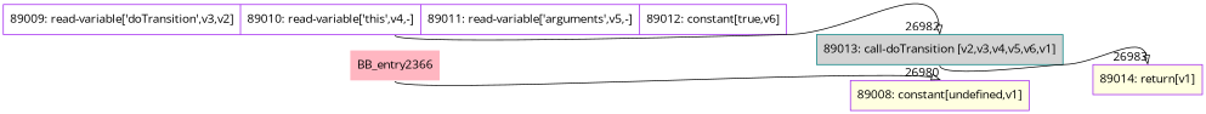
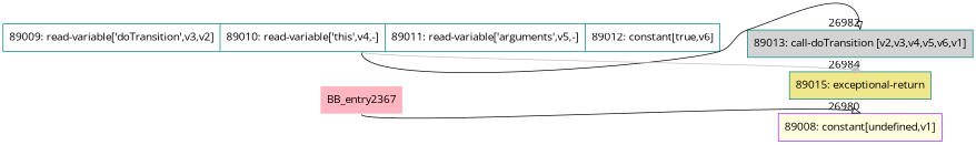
  digraph {
    fontname="Open Sans"
    rankdir=LR
    node [color=teal fillcolor=lightyellow fontname="Open Sans" shape=record style=filled]
    edge [arrowhead=onormal fontname="Open Sans" headport=n tailport=s]
-   BB_entry2367 [fillcolor=lightpink shape=none label=BB_entry2366]
+   BB_entry2367 [fillcolor=lightpink shape=none]
    n2 [color=purple label="{89008: constant[undefined,v1]}"]
-   n3 [color=purple fillcolor=white label="{89009: read-variable['doTransition',v3,v2]|89010: read-variable['this',v4,-]|89011: read-variable['arguments',v5,-]|89012: constant[true,v6]}"]
+   n3 [fillcolor=white label="{89009: read-variable['doTransition',v3,v2]|89010: read-variable['this',v4,-]|89011: read-variable['arguments',v5,-]|89012: constant[true,v6]}"]
    n4 [fillcolor=lightgrey label="{89013: call-doTransition [v2,v3,v4,v5,v6,v1]}"]
-   n6 [color=purple label="{89014: return[v1]}"]
+   n5 [fillcolor=khaki label="{89015: exceptional-return}"]
    BB_entry2367 -> n2 [headlabel="    26980"]
    n3 -> n4 [headlabel="      26982"]
-   n4 -> n6 [headlabel="      26983"]
+   n3 -> n5 [arrowhead=diamond color=gray headlabel="      26984"]
  }
